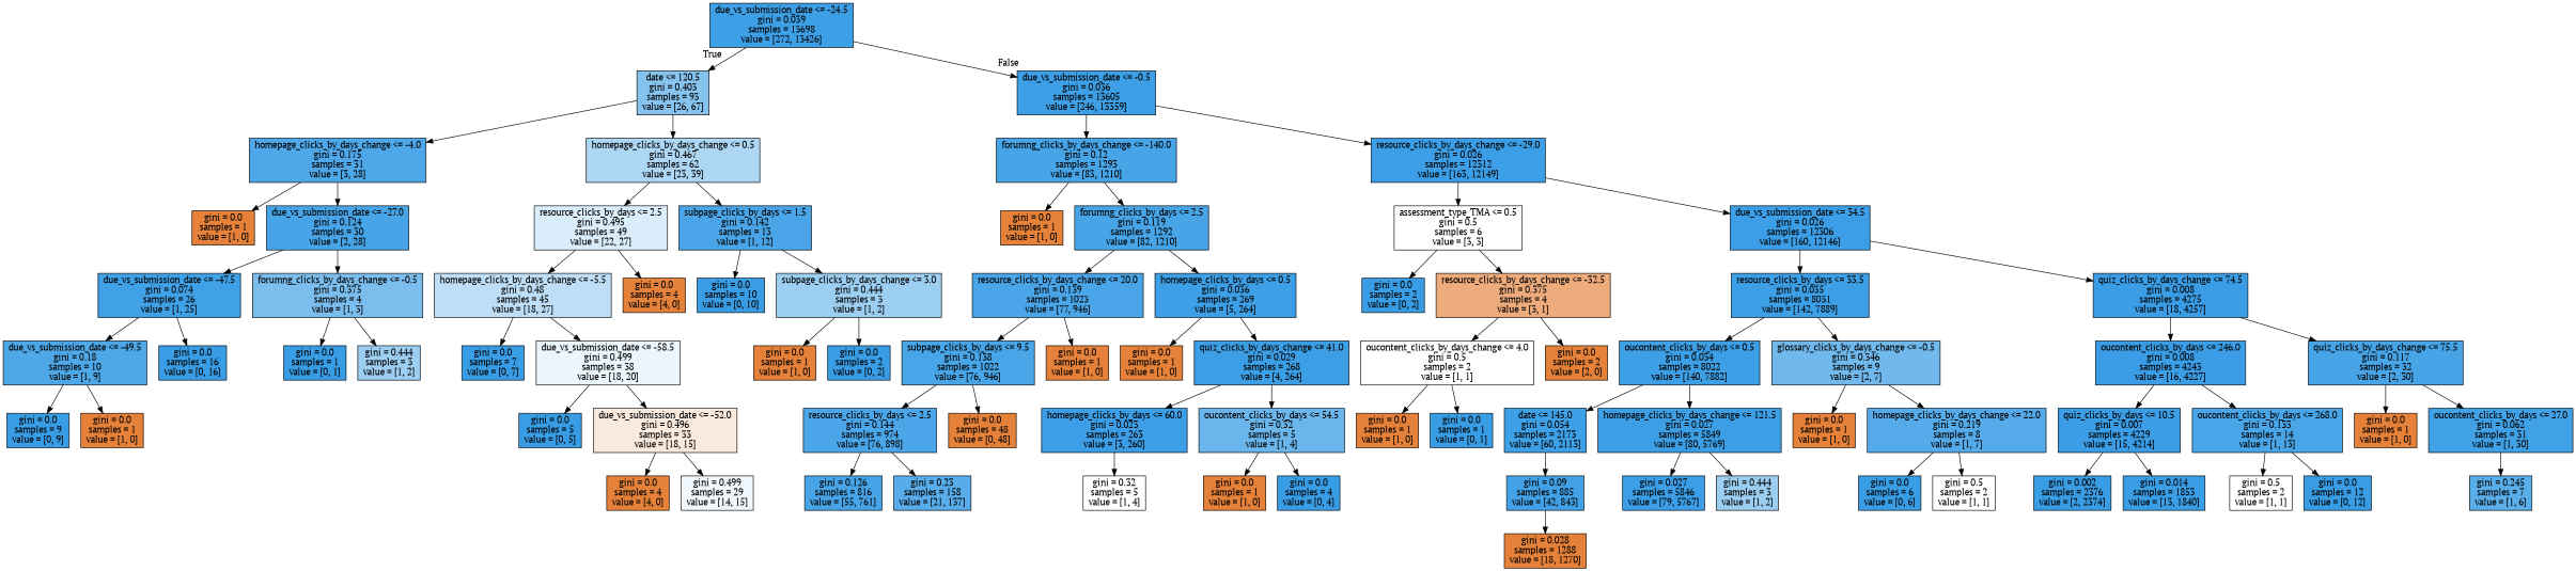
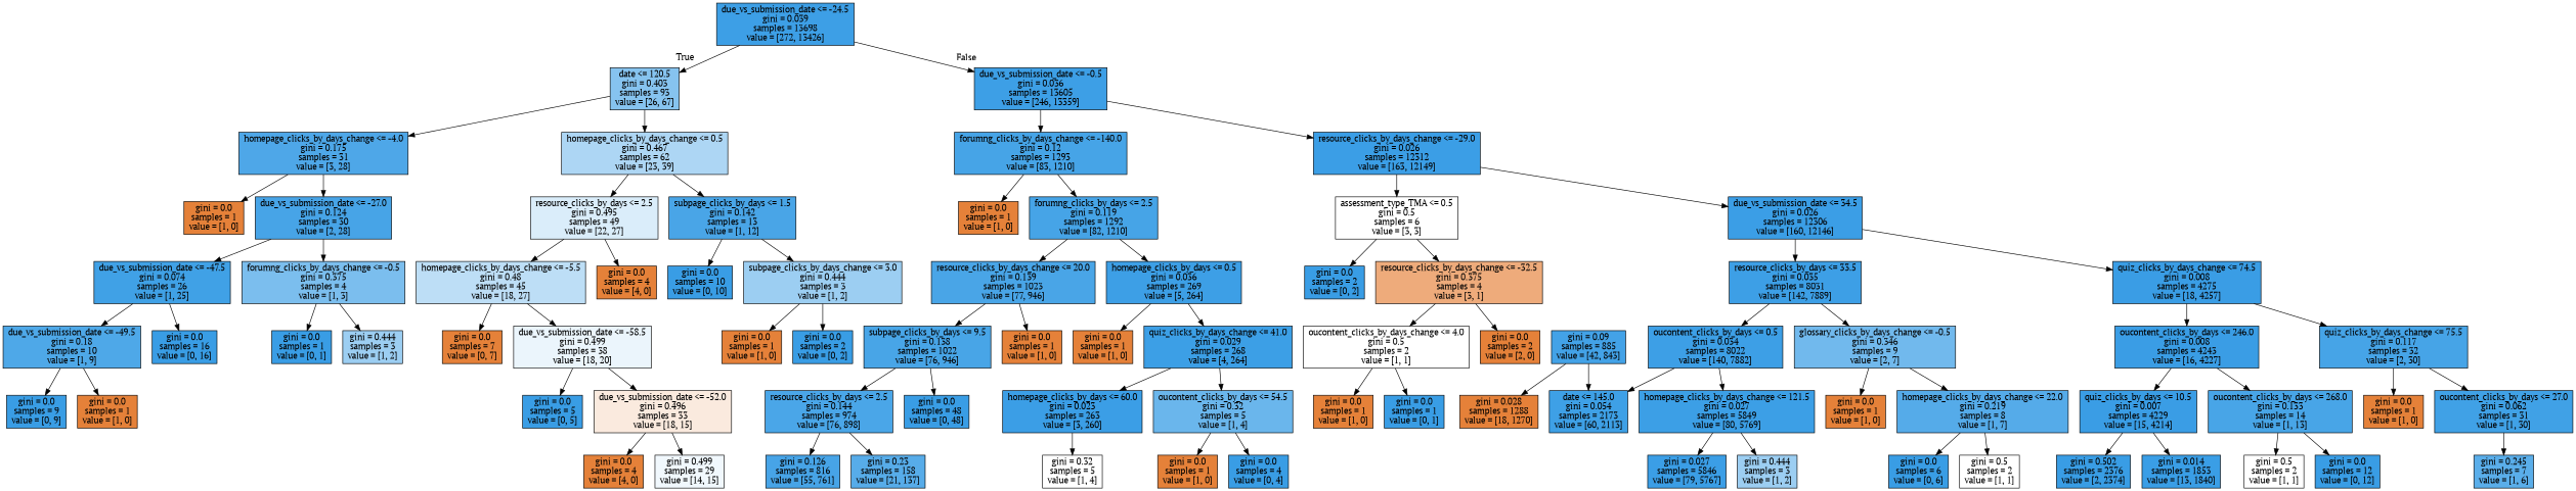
  digraph {
    fontname="PT Serif"
    node [color=black fillcolor="#e58139ff" fontname="PT Serif" shape=box style=filled]
    edge [fontname="PT Serif"]
    n1 [fillcolor="#399de5fa" label="due_vs_submission_date <= -24.5\ngini = 0.039\nsamples = 13698\nvalue = [272, 13426]"]
    n2 [fillcolor="#399de59c" label="date <= 120.5\ngini = 0.403\nsamples = 93\nvalue = [26, 67]"]
    n3 [fillcolor="#399de5fa" label="due_vs_submission_date <= -0.5\ngini = 0.036\nsamples = 13605\nvalue = [246, 13359]"]
    n4 [fillcolor="#399de5e4" label="homepage_clicks_by_days_change <= -4.0\ngini = 0.175\nsamples = 31\nvalue = [3, 28]"]
    n5 [fillcolor="#399de569" label="homepage_clicks_by_days_change <= 0.5\ngini = 0.467\nsamples = 62\nvalue = [23, 39]"]
    n6 [fillcolor="#399de5ee" label="forumng_clicks_by_days_change <= -140.0\ngini = 0.12\nsamples = 1293\nvalue = [83, 1210]"]
    n7 [fillcolor="#399de5fc" label="resource_clicks_by_days_change <= -29.0\ngini = 0.026\nsamples = 12312\nvalue = [163, 12149]"]
    n8 [label="gini = 0.0\nsamples = 1\nvalue = [1, 0]"]
    n9 [fillcolor="#399de5ed" label="due_vs_submission_date <= -27.0\ngini = 0.124\nsamples = 30\nvalue = [2, 28]"]
    n10 [fillcolor="#399de52f" label="resource_clicks_by_days <= 2.5\ngini = 0.495\nsamples = 49\nvalue = [22, 27]"]
    n11 [fillcolor="#399de5ea" label="subpage_clicks_by_days <= 1.5\ngini = 0.142\nsamples = 13\nvalue = [1, 12]"]
    n12 [fillcolor="#399de5f5" label="due_vs_submission_date <= -47.5\ngini = 0.074\nsamples = 26\nvalue = [1, 25]"]
    n13 [fillcolor="#399de5aa" label="forumng_clicks_by_days_change <= -0.5\ngini = 0.375\nsamples = 4\nvalue = [1, 3]"]
    n14 [fillcolor="#399de5e3" label="due_vs_submission_date <= -49.5\ngini = 0.18\nsamples = 10\nvalue = [1, 9]"]
    n15 [fillcolor="#399de5ff" label="gini = 0.0\nsamples = 16\nvalue = [0, 16]"]
    n16 [fillcolor="#399de5ff" label="gini = 0.0\nsamples = 1\nvalue = [0, 1]"]
    n17 [fillcolor="#399de57f" label="gini = 0.444\nsamples = 3\nvalue = [1, 2]"]
    n18 [fillcolor="#399de5ff" label="gini = 0.0\nsamples = 9\nvalue = [0, 9]"]
    n19 [label="gini = 0.0\nsamples = 1\nvalue = [1, 0]"]
    n20 [fillcolor="#399de555" label="homepage_clicks_by_days_change <= -5.5\ngini = 0.48\nsamples = 45\nvalue = [18, 27]"]
    n21 [label="gini = 0.0\nsamples = 4\nvalue = [4, 0]"]
    n22 [fillcolor="#399de5ff" label="gini = 0.0\nsamples = 10\nvalue = [0, 10]"]
    n23 [fillcolor="#399de57f" label="subpage_clicks_by_days_change <= 3.0\ngini = 0.444\nsamples = 3\nvalue = [1, 2]"]
-   n24 [fillcolor="#399de5ff" label="gini = 0.0\nsamples = 7\nvalue = [0, 7]"]
+   n24 [label="gini = 0.0\nsamples = 7\nvalue = [0, 7]"]
    n25 [fillcolor="#399de519" label="due_vs_submission_date <= -58.5\ngini = 0.499\nsamples = 38\nvalue = [18, 20]"]
    n26 [fillcolor="#399de5ff" label="gini = 0.0\nsamples = 5\nvalue = [0, 5]"]
    n27 [fillcolor="#e581392a" label="due_vs_submission_date <= -52.0\ngini = 0.496\nsamples = 33\nvalue = [18, 15]"]
    n28 [label="gini = 0.0\nsamples = 4\nvalue = [4, 0]"]
    n29 [fillcolor="#399de511" label="gini = 0.499\nsamples = 29\nvalue = [14, 15]"]
    n30 [label="gini = 0.0\nsamples = 1\nvalue = [1, 0]"]
    n31 [fillcolor="#399de5ff" label="gini = 0.0\nsamples = 2\nvalue = [0, 2]"]
    n32 [label="gini = 0.0\nsamples = 1\nvalue = [1, 0]"]
    n33 [fillcolor="#399de5ee" label="forumng_clicks_by_days <= 2.5\ngini = 0.119\nsamples = 1292\nvalue = [82, 1210]"]
    n34 [fillcolor="#e5813900" label="assessment_type_TMA <= 0.5\ngini = 0.5\nsamples = 6\nvalue = [3, 3]"]
    n35 [fillcolor="#399de5fc" label="due_vs_submission_date <= 34.5\ngini = 0.026\nsamples = 12306\nvalue = [160, 12146]"]
    n36 [fillcolor="#399de5ea" label="resource_clicks_by_days_change <= 20.0\ngini = 0.139\nsamples = 1023\nvalue = [77, 946]"]
    n37 [fillcolor="#399de5fa" label="homepage_clicks_by_days <= 0.5\ngini = 0.036\nsamples = 269\nvalue = [5, 264]"]
    n38 [fillcolor="#399de5eb" label="subpage_clicks_by_days <= 9.5\ngini = 0.138\nsamples = 1022\nvalue = [76, 946]"]
    n39 [label="gini = 0.0\nsamples = 1\nvalue = [1, 0]"]
    n40 [label="gini = 0.0\nsamples = 1\nvalue = [1, 0]"]
    n41 [fillcolor="#399de5fb" label="quiz_clicks_by_days_change <= 41.0\ngini = 0.029\nsamples = 268\nvalue = [4, 264]"]
    n42 [fillcolor="#399de5e9" label="resource_clicks_by_days <= 2.5\ngini = 0.144\nsamples = 974\nvalue = [76, 898]"]
-   n43 [label="gini = 0.0\nsamples = 48\nvalue = [0, 48]"]
+   n43 [fillcolor="#399de5ff" label="gini = 0.0\nsamples = 48\nvalue = [0, 48]"]
    n44 [fillcolor="#399de5ed" label="gini = 0.126\nsamples = 816\nvalue = [55, 761]"]
    n45 [fillcolor="#399de5d8" label="gini = 0.23\nsamples = 158\nvalue = [21, 137]"]
    n46 [fillcolor="#399de5fc" label="homepage_clicks_by_days <= 60.0\ngini = 0.023\nsamples = 263\nvalue = [3, 260]"]
    n47 [fillcolor="#399de5bf" label="oucontent_clicks_by_days <= 54.5\ngini = 0.32\nsamples = 5\nvalue = [1, 4]"]
    n48 [fillcolor="#e5813900" label="gini = 0.32\nsamples = 5\nvalue = [1, 4]"]
    n49 [label="gini = 0.0\nsamples = 1\nvalue = [1, 0]"]
    n50 [fillcolor="#399de5ff" label="gini = 0.0\nsamples = 4\nvalue = [0, 4]"]
    n51 [fillcolor="#399de5ff" label="gini = 0.0\nsamples = 2\nvalue = [0, 2]"]
    n52 [fillcolor="#e58139aa" label="resource_clicks_by_days_change <= -32.5\ngini = 0.375\nsamples = 4\nvalue = [3, 1]"]
    n53 [fillcolor="#399de5fa" label="resource_clicks_by_days <= 33.5\ngini = 0.035\nsamples = 8031\nvalue = [142, 7889]"]
    n54 [fillcolor="#399de5fe" label="quiz_clicks_by_days_change <= 74.5\ngini = 0.008\nsamples = 4275\nvalue = [18, 4257]"]
    n55 [fillcolor="#e5813900" label="oucontent_clicks_by_days_change <= 4.0\ngini = 0.5\nsamples = 2\nvalue = [1, 1]"]
    n56 [label="gini = 0.0\nsamples = 2\nvalue = [2, 0]"]
    n57 [label="gini = 0.0\nsamples = 1\nvalue = [1, 0]"]
    n58 [fillcolor="#399de5ff" label="gini = 0.0\nsamples = 1\nvalue = [0, 1]"]
    n59 [fillcolor="#399de5fa" label="oucontent_clicks_by_days <= 0.5\ngini = 0.034\nsamples = 8022\nvalue = [140, 7882]"]
    n60 [fillcolor="#399de5b6" label="glossary_clicks_by_days_change <= -0.5\ngini = 0.346\nsamples = 9\nvalue = [2, 7]"]
    n61 [fillcolor="#399de5fe" label="oucontent_clicks_by_days <= 246.0\ngini = 0.008\nsamples = 4243\nvalue = [16, 4227]"]
    n62 [fillcolor="#399de5ee" label="quiz_clicks_by_days_change <= 75.5\ngini = 0.117\nsamples = 32\nvalue = [2, 30]"]
    n63 [fillcolor="#399de5f8" label="date <= 145.0\ngini = 0.054\nsamples = 2173\nvalue = [60, 2113]"]
    n64 [fillcolor="#399de5fb" label="homepage_clicks_by_days_change <= 121.5\ngini = 0.027\nsamples = 5849\nvalue = [80, 5769]"]
    n65 [label="gini = 0.0\nsamples = 1\nvalue = [1, 0]"]
    n66 [fillcolor="#399de5db" label="homepage_clicks_by_days_change <= 22.0\ngini = 0.219\nsamples = 8\nvalue = [1, 7]"]
    n67 [fillcolor="#399de5f2" label="gini = 0.09\nsamples = 885\nvalue = [42, 843]"]
    n68 [fillcolor="#399de5fc" label="gini = 0.027\nsamples = 5846\nvalue = [79, 5767]"]
    n69 [fillcolor="#399de57f" label="gini = 0.444\nsamples = 3\nvalue = [1, 2]"]
    n70 [label="gini = 0.028\nsamples = 1288\nvalue = [18, 1270]"]
    n71 [fillcolor="#399de5ff" label="gini = 0.0\nsamples = 6\nvalue = [0, 6]"]
    n72 [fillcolor="#e5813900" label="gini = 0.5\nsamples = 2\nvalue = [1, 1]"]
    n73 [fillcolor="#399de5fe" label="quiz_clicks_by_days <= 10.5\ngini = 0.007\nsamples = 4229\nvalue = [15, 4214]"]
    n74 [fillcolor="#399de5eb" label="oucontent_clicks_by_days <= 268.0\ngini = 0.133\nsamples = 14\nvalue = [1, 13]"]
    n75 [label="gini = 0.0\nsamples = 1\nvalue = [1, 0]"]
    n76 [fillcolor="#399de5f6" label="oucontent_clicks_by_days <= 27.0\ngini = 0.062\nsamples = 31\nvalue = [1, 30]"]
-   n77 [fillcolor="#399de5ff" label="gini = 0.002\nsamples = 2376\nvalue = [2, 2374]"]
+   n77 [fillcolor="#399de5ff" label="gini = 0.502\nsamples = 2376\nvalue = [2, 2374]"]
    n78 [fillcolor="#399de5fd" label="gini = 0.014\nsamples = 1853\nvalue = [13, 1840]"]
    n79 [fillcolor="#e5813900" label="gini = 0.5\nsamples = 2\nvalue = [1, 1]"]
    n80 [fillcolor="#399de5ff" label="gini = 0.0\nsamples = 12\nvalue = [0, 12]"]
    n81 [fillcolor="#399de5d4" label="gini = 0.245\nsamples = 7\nvalue = [1, 6]"]
    n1 -> n2 [headlabel=True labelangle=45 labeldistance=2.5]
    n1 -> n3 [headlabel=False labelangle=-45 labeldistance=2.5]
    n2 -> n4
    n2 -> n5
    n3 -> n6
    n3 -> n7
    n4 -> n8
    n4 -> n9
    n5 -> n10
    n5 -> n11
    n6 -> n32
    n6 -> n33
    n7 -> n34
    n7 -> n35
    n9 -> n12
    n9 -> n13
    n10 -> n20
    n10 -> n21
    n11 -> n22
    n11 -> n23
    n12 -> n14
    n12 -> n15
    n13 -> n16
    n13 -> n17
    n14 -> n18
    n14 -> n19
    n20 -> n24
    n20 -> n25
    n23 -> n30
    n23 -> n31
    n25 -> n26
    n25 -> n27
    n27 -> n28
    n27 -> n29
    n33 -> n36
    n33 -> n37
    n34 -> n51
    n34 -> n52
    n35 -> n53
    n35 -> n54
    n36 -> n38
    n36 -> n39
    n37 -> n40
    n37 -> n41
    n38 -> n42
    n38 -> n43
    n41 -> n46
    n41 -> n47
    n42 -> n44
    n42 -> n45
    n46 -> n48
    n47 -> n49
    n47 -> n50
    n52 -> n55
    n52 -> n56
    n53 -> n59
    n53 -> n60
    n54 -> n61
    n54 -> n62
    n55 -> n57
    n55 -> n58
    n59 -> n63
    n59 -> n64
    n60 -> n65
    n60 -> n66
    n61 -> n73
    n61 -> n74
    n62 -> n75
    n62 -> n76
-   n63 -> n67
+   n67 -> n63
    n64 -> n68
    n64 -> n69
    n66 -> n71
    n66 -> n72
    n67 -> n70
    n73 -> n77
    n73 -> n78
    n74 -> n79
    n74 -> n80
    n76 -> n81
  }
